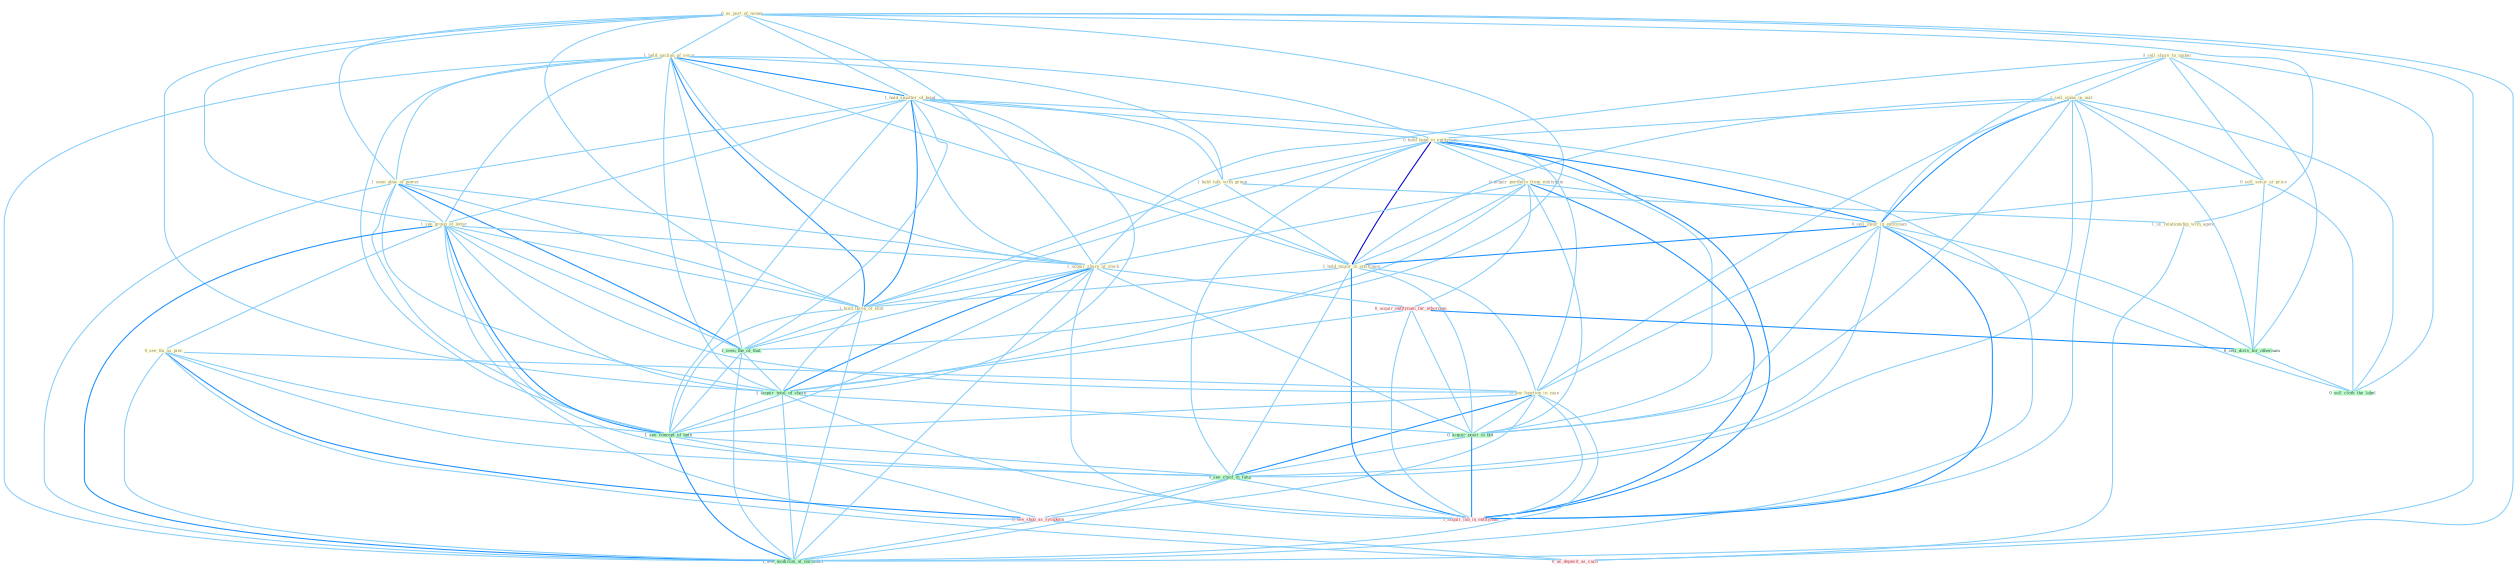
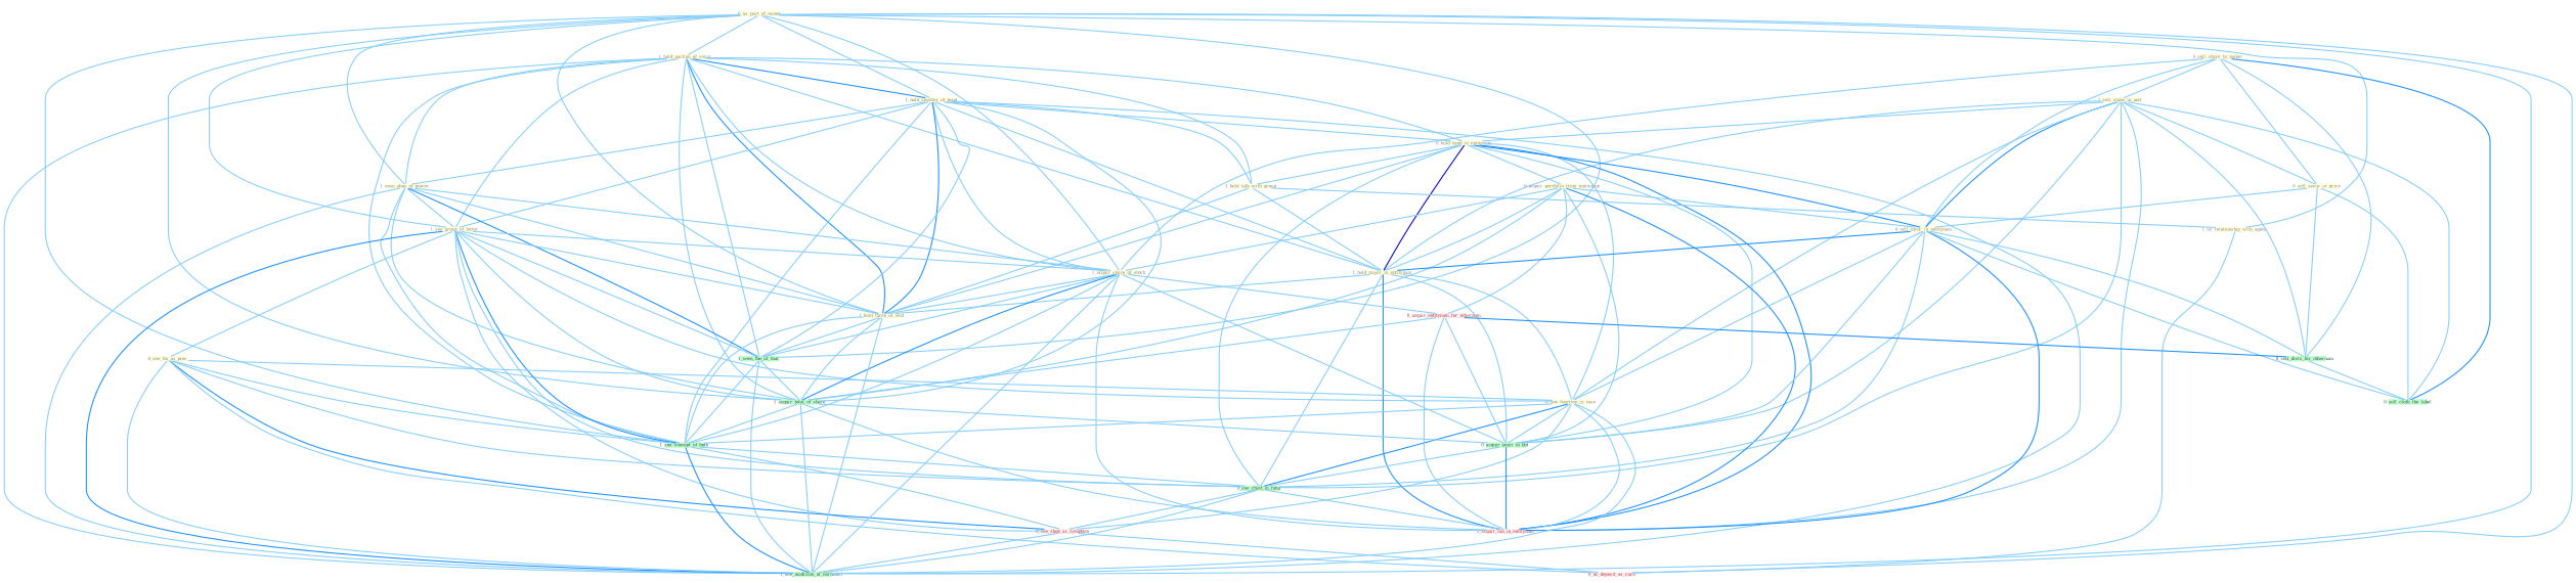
  graph {
    fontname="DejaVu Serif"
    node [color="#ffffe0" fixedsize=true fontcolor="#8b7d6b" fontname="DejaVu Serif" fontsize=4 shape=polygon style=filled]
    edge [color="#87cefa" fontname="DejaVu Serif" w=1]
    n1 [height=.06 label="6_us_part_of_monei" width=.5]
    "1_hold_auction_of_secur " [height=.06 width=.5]
    "0_sell_share_to_maker " [height=.06 width=.5]
    "1_hold_smatter_of_bond " [height=.06 width=.5]
    "1_seen_abus_of_power " [height=.06 width=.5]
    "1_sell_stake_in_unit " [height=.06 width=.5]
    "0_hold_hand_in_entitynam " [height=.06 width=.5]
    "0_acquir_portfolio_from_entitynam " [height=.06 width=.5]
    "0_sell_secur_at_price " [height=.06 width=.5]
    "0_sell_insur_in_entitynam " [height=.06 width=.5]
    "1_hold_talk_with_group " [height=.06 width=.5]
    "1_see_group_of_letter " [height=.06 width=.5]
-   "1_hold_major_in_entitynam " [height=.06 width=.5 label="2_hold_major_in_entitynam"]
+   "1_hold_major_in_entitynam " [height=.06 width=.5]
    "0_see_thi_as_piec " [height=.06 width=.5]
    "1_us_relationship_with_agenc " [height=.06 width=.5]
    "0_see_function_in_case " [height=.06 width=.5]
    "1_acquir_share_of_stock " [height=.06 width=.5]
    "1_hold_three_of_seat " [height=.06 width=.5]
    "0_acquir_entitynam_for_othernum " [color="#fff0f5" fontcolor="#b22222" height=.06 width=.5]
    "0_see_shop_as_symptom " [color="#fff0f5" fontcolor="#b22222" height=.06 width=.5]
    "1_acquir_lab_in_entitynam " [color="#fff0f5" fontcolor="#b22222" height=.06 width=.5]
    "0_us_deposit_as_cach " [color="#fff0f5" fontcolor="#b22222" height=.06 width=.5]
    "1_seen_the_of_that " [color="#BDFCC9" fontcolor="#2f4f4f" height=.06 width=.5]
    "1_acquir_total_of_share " [color="#BDFCC9" fontcolor="#2f4f4f" height=.06 width=.5]
    "1_see_concept_of_both " [color="#BDFCC9" fontcolor="#2f4f4f" height=.06 width=.5]
    "1_see_modicum_of_normalci " [color="#BDFCC9" fontcolor="#2f4f4f" height=.06 width=.5]
    "0_sell_divis_for_othernum " [color="#BDFCC9" fontcolor="#2f4f4f" height=.06 width=.5]
    n28 [color="#BDFCC9" fontcolor="#2f4f4f" height=.06 label="0_sell_cloth_the_label" width=.5]
    "0_acquir_posit_in_bid " [color="#BDFCC9" fontcolor="#2f4f4f" height=.06 width=.5]
    "0_see_chief_in_futur " [color="#BDFCC9" fontcolor="#2f4f4f" height=.06 width=.5]
    subgraph sub_1 {
      n1
      "1_hold_auction_of_secur "
      "0_sell_share_to_maker "
      "1_hold_smatter_of_bond "
      "1_seen_abus_of_power "
      "1_sell_stake_in_unit "
      "0_hold_hand_in_entitynam "
      "0_acquir_portfolio_from_entitynam "
      "0_sell_secur_at_price "
      "0_sell_insur_in_entitynam "
      "1_hold_talk_with_group "
      "1_see_group_of_letter "
      "1_hold_major_in_entitynam "
      "0_see_thi_as_piec "
      "1_us_relationship_with_agenc "
      "0_see_function_in_case "
      "1_acquir_share_of_stock "
      "1_hold_three_of_seat "
    }
    subgraph sub_2 {
      "0_acquir_entitynam_for_othernum "
      "0_see_shop_as_symptom "
      "1_acquir_lab_in_entitynam "
      "0_us_deposit_as_cach "
    }
    n1 -- "1_hold_auction_of_secur "
    n1 -- "1_hold_smatter_of_bond "
    n1 -- "1_seen_abus_of_power "
    n1 -- "1_see_group_of_letter "
    n1 -- "1_us_relationship_with_agenc "
    n1 -- "1_acquir_share_of_stock "
    n1 -- "1_hold_three_of_seat "
    n1 -- "0_us_deposit_as_cach "
    n1 -- "1_seen_the_of_that "
    n1 -- "1_acquir_total_of_share "
+   n1 -- "1_see_concept_of_both "
    n1 -- "1_see_modicum_of_normalci "
    "1_hold_auction_of_secur " -- "1_hold_smatter_of_bond " [color="#1e90ff" w=2]
    "1_hold_auction_of_secur " -- "1_seen_abus_of_power "
    "1_hold_auction_of_secur " -- "0_hold_hand_in_entitynam "
    "1_hold_auction_of_secur " -- "1_hold_talk_with_group "
    "1_hold_auction_of_secur " -- "1_see_group_of_letter "
    "1_hold_auction_of_secur " -- "1_hold_major_in_entitynam "
    "1_hold_auction_of_secur " -- "1_acquir_share_of_stock "
    "1_hold_auction_of_secur " -- "1_hold_three_of_seat " [color="#1e90ff" w=2]
    "1_hold_auction_of_secur " -- "1_seen_the_of_that "
    "1_hold_auction_of_secur " -- "1_acquir_total_of_share "
    "1_hold_auction_of_secur " -- "1_see_concept_of_both "
    "1_hold_auction_of_secur " -- "1_see_modicum_of_normalci "
    "0_sell_share_to_maker " -- "1_sell_stake_in_unit "
    "0_sell_share_to_maker " -- "0_sell_secur_at_price "
    "0_sell_share_to_maker " -- "0_sell_insur_in_entitynam "
    "0_sell_share_to_maker " -- "1_acquir_share_of_stock "
    "0_sell_share_to_maker " -- "0_sell_divis_for_othernum "
-   "0_sell_share_to_maker " -- n28
+   "0_sell_share_to_maker " -- n28 [color="#1e90ff"]
    "1_hold_smatter_of_bond " -- "1_seen_abus_of_power "
    "1_hold_smatter_of_bond " -- "0_hold_hand_in_entitynam "
    "1_hold_smatter_of_bond " -- "1_hold_talk_with_group "
    "1_hold_smatter_of_bond " -- "1_see_group_of_letter "
    "1_hold_smatter_of_bond " -- "1_hold_major_in_entitynam "
    "1_hold_smatter_of_bond " -- "1_acquir_share_of_stock "
    "1_hold_smatter_of_bond " -- "1_hold_three_of_seat " [color="#1e90ff" w=2]
    "1_hold_smatter_of_bond " -- "1_seen_the_of_that "
    "1_hold_smatter_of_bond " -- "1_acquir_total_of_share "
    "1_hold_smatter_of_bond " -- "1_see_concept_of_both "
    "1_hold_smatter_of_bond " -- "1_see_modicum_of_normalci "
    "1_seen_abus_of_power " -- "1_see_group_of_letter "
    "1_seen_abus_of_power " -- "1_acquir_share_of_stock "
    "1_seen_abus_of_power " -- "1_hold_three_of_seat "
    "1_seen_abus_of_power " -- "1_seen_the_of_that " [color="#1e90ff" w=2]
    "1_seen_abus_of_power " -- "1_acquir_total_of_share "
    "1_seen_abus_of_power " -- "1_see_concept_of_both "
    "1_seen_abus_of_power " -- "1_see_modicum_of_normalci "
    "1_sell_stake_in_unit " -- "0_hold_hand_in_entitynam "
    "1_sell_stake_in_unit " -- "0_sell_secur_at_price "
    "1_sell_stake_in_unit " -- "0_sell_insur_in_entitynam " [color="#1e90ff" w=2]
    "1_sell_stake_in_unit " -- "1_hold_major_in_entitynam "
    "1_sell_stake_in_unit " -- "0_see_function_in_case "
    "1_sell_stake_in_unit " -- "1_acquir_lab_in_entitynam "
    "1_sell_stake_in_unit " -- "0_sell_divis_for_othernum "
    "1_sell_stake_in_unit " -- n28
    "1_sell_stake_in_unit " -- "0_acquir_posit_in_bid "
    "1_sell_stake_in_unit " -- "0_see_chief_in_futur "
    "0_hold_hand_in_entitynam " -- "0_acquir_portfolio_from_entitynam "
    "0_hold_hand_in_entitynam " -- "0_sell_insur_in_entitynam " [color="#1e90ff" w=2]
    "0_hold_hand_in_entitynam " -- "1_hold_talk_with_group "
    "0_hold_hand_in_entitynam " -- "1_hold_major_in_entitynam " [color="#0000cd" w=3]
    "0_hold_hand_in_entitynam " -- "0_see_function_in_case "
    "0_hold_hand_in_entitynam " -- "1_hold_three_of_seat "
    "0_hold_hand_in_entitynam " -- "1_acquir_lab_in_entitynam " [color="#1e90ff" w=2]
    "0_hold_hand_in_entitynam " -- "0_acquir_posit_in_bid "
    "0_hold_hand_in_entitynam " -- "0_see_chief_in_futur "
    "0_acquir_portfolio_from_entitynam " -- "0_sell_insur_in_entitynam "
    "0_acquir_portfolio_from_entitynam " -- "1_hold_major_in_entitynam "
    "0_acquir_portfolio_from_entitynam " -- "1_acquir_share_of_stock "
    "0_acquir_portfolio_from_entitynam " -- "0_acquir_entitynam_for_othernum "
    "0_acquir_portfolio_from_entitynam " -- "1_acquir_lab_in_entitynam " [color="#1e90ff" w=2]
    "0_acquir_portfolio_from_entitynam " -- "1_acquir_total_of_share "
    "0_acquir_portfolio_from_entitynam " -- "0_acquir_posit_in_bid "
    "0_sell_secur_at_price " -- "0_sell_insur_in_entitynam "
    "0_sell_secur_at_price " -- "0_sell_divis_for_othernum "
    "0_sell_secur_at_price " -- n28
    "0_sell_insur_in_entitynam " -- "1_hold_major_in_entitynam " [color="#1e90ff" w=2]
    "0_sell_insur_in_entitynam " -- "0_see_function_in_case "
    "0_sell_insur_in_entitynam " -- "1_acquir_lab_in_entitynam " [color="#1e90ff" w=2]
    "0_sell_insur_in_entitynam " -- "0_sell_divis_for_othernum "
    "0_sell_insur_in_entitynam " -- n28
    "0_sell_insur_in_entitynam " -- "0_acquir_posit_in_bid "
    "0_sell_insur_in_entitynam " -- "0_see_chief_in_futur "
    "1_hold_talk_with_group " -- "1_hold_major_in_entitynam "
    "1_hold_talk_with_group " -- "1_us_relationship_with_agenc "
    "1_hold_talk_with_group " -- "1_hold_three_of_seat "
    "1_see_group_of_letter " -- "0_see_thi_as_piec "
    "1_see_group_of_letter " -- "0_see_function_in_case "
    "1_see_group_of_letter " -- "1_acquir_share_of_stock "
    "1_see_group_of_letter " -- "1_hold_three_of_seat "
    "1_see_group_of_letter " -- "0_see_shop_as_symptom "
    "1_see_group_of_letter " -- "1_seen_the_of_that "
    "1_see_group_of_letter " -- "1_acquir_total_of_share "
    "1_see_group_of_letter " -- "1_see_concept_of_both " [color="#1e90ff" w=2]
    "1_see_group_of_letter " -- "1_see_modicum_of_normalci " [color="#1e90ff" w=2]
    "1_see_group_of_letter " -- "0_see_chief_in_futur "
    "1_hold_major_in_entitynam " -- "0_see_function_in_case "
    "1_hold_major_in_entitynam " -- "1_hold_three_of_seat "
    "1_hold_major_in_entitynam " -- "1_acquir_lab_in_entitynam " [color="#1e90ff" w=2]
    "1_hold_major_in_entitynam " -- "0_acquir_posit_in_bid "
    "1_hold_major_in_entitynam " -- "0_see_chief_in_futur "
    "0_see_thi_as_piec " -- "0_see_function_in_case "
    "0_see_thi_as_piec " -- "0_see_shop_as_symptom " [color="#1e90ff" w=2]
    "0_see_thi_as_piec " -- "0_us_deposit_as_cach "
    "0_see_thi_as_piec " -- "1_see_concept_of_both "
    "0_see_thi_as_piec " -- "1_see_modicum_of_normalci "
    "0_see_thi_as_piec " -- "0_see_chief_in_futur "
    "1_us_relationship_with_agenc " -- "0_us_deposit_as_cach "
    "0_see_function_in_case " -- "0_see_shop_as_symptom "
    "0_see_function_in_case " -- "1_acquir_lab_in_entitynam "
    "0_see_function_in_case " -- "1_see_concept_of_both "
    "0_see_function_in_case " -- "1_see_modicum_of_normalci "
    "0_see_function_in_case " -- "0_acquir_posit_in_bid "
    "0_see_function_in_case " -- "0_see_chief_in_futur " [color="#1e90ff" w=2]
    "1_acquir_share_of_stock " -- "1_hold_three_of_seat "
    "1_acquir_share_of_stock " -- "0_acquir_entitynam_for_othernum "
    "1_acquir_share_of_stock " -- "1_acquir_lab_in_entitynam "
    "1_acquir_share_of_stock " -- "1_seen_the_of_that "
    "1_acquir_share_of_stock " -- "1_acquir_total_of_share " [color="#1e90ff" w=2]
    "1_acquir_share_of_stock " -- "1_see_concept_of_both "
    "1_acquir_share_of_stock " -- "1_see_modicum_of_normalci "
    "1_acquir_share_of_stock " -- "0_acquir_posit_in_bid "
    "1_hold_three_of_seat " -- "1_seen_the_of_that "
    "1_hold_three_of_seat " -- "1_acquir_total_of_share "
    "1_hold_three_of_seat " -- "1_see_concept_of_both "
    "1_hold_three_of_seat " -- "1_see_modicum_of_normalci "
    "0_acquir_entitynam_for_othernum " -- "1_acquir_lab_in_entitynam "
    "0_acquir_entitynam_for_othernum " -- "1_acquir_total_of_share "
    "0_acquir_entitynam_for_othernum " -- "0_sell_divis_for_othernum " [color="#1e90ff" w=2]
    "0_acquir_entitynam_for_othernum " -- "0_acquir_posit_in_bid "
    "0_see_shop_as_symptom " -- "0_us_deposit_as_cach "
    "0_see_shop_as_symptom " -- "1_see_modicum_of_normalci "
    "1_seen_the_of_that " -- "1_acquir_total_of_share "
    "1_seen_the_of_that " -- "1_see_concept_of_both "
    "1_seen_the_of_that " -- "1_see_modicum_of_normalci "
    "1_acquir_total_of_share " -- "1_acquir_lab_in_entitynam "
    "1_acquir_total_of_share " -- "1_see_concept_of_both "
    "1_acquir_total_of_share " -- "1_see_modicum_of_normalci "
    "1_acquir_total_of_share " -- "0_acquir_posit_in_bid "
    "1_see_concept_of_both " -- "0_see_shop_as_symptom "
    "1_see_concept_of_both " -- "1_see_modicum_of_normalci " [color="#1e90ff" w=2]
    "1_see_concept_of_both " -- "0_see_chief_in_futur "
    "0_sell_divis_for_othernum " -- n28
    "0_acquir_posit_in_bid " -- "1_acquir_lab_in_entitynam " [color="#1e90ff" w=2]
    "0_acquir_posit_in_bid " -- "0_see_chief_in_futur "
    "0_see_chief_in_futur " -- "0_see_shop_as_symptom "
    "0_see_chief_in_futur " -- "1_acquir_lab_in_entitynam "
    "0_see_chief_in_futur " -- "1_see_modicum_of_normalci "
  }
